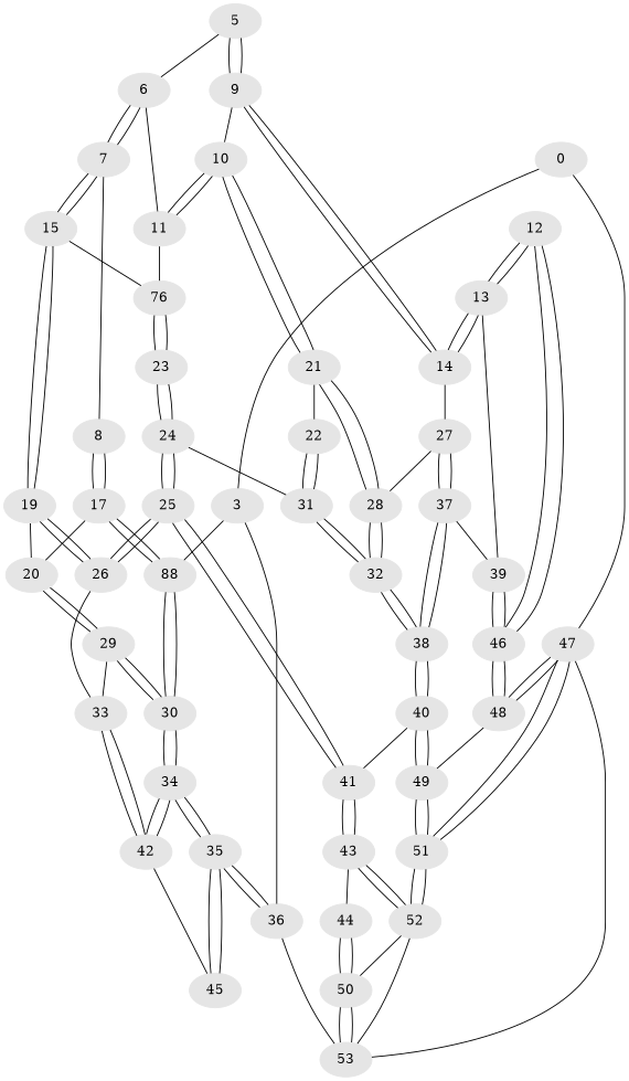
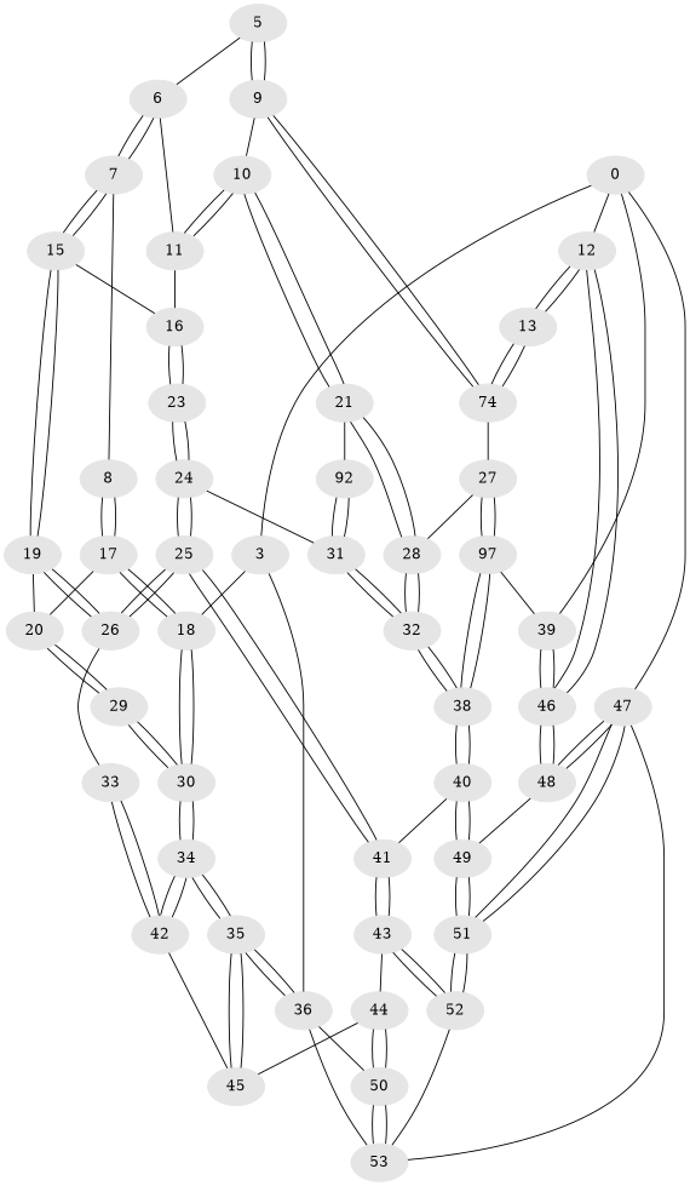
  graph {
    node [color=gray90 style=filled]
    n1 [label=0]
    3
    12
    47
    5
    6
    9
-   18 [label=88]
+   18
    36
    13
    46
    53
    48
    51
    30
    50
    8
    17
    7
    11
    10
-   14
+   14 [label=74]
    15
-   16 [label=76]
+   16
    19
    20
    21
    27
-   22
+   22 [label=92]
    28
    23
    39
-   37
+   37 [label=97]
    26
    24
    29
    34
    33
    31
    32
    25
    41
    43
    42
    38
    35
    40
    45
    49
    44
    52
    n1 -- 3
+   n1 -- 12
    n1 -- 47
    3 -- 18
    3 -- 36
    12 -- 13
    12 -- 13
    12 -- 46
    12 -- 46
    47 -- 53
    47 -- 48
    47 -- 48
    47 -- 51
    47 -- 51
    5 -- 6
    5 -- 9
    5 -- 9
    6 -- 7
    6 -- 7
    6 -- 11
    9 -- 10
    9 -- 14
    9 -- 14
    18 -- 30
    18 -- 30
    36 -- 53
-   52 -- 50
+   36 -- 50
    13 -- 14
    13 -- 14
-   13 -- 39
+   n1 -- 39
    46 -- 48
    46 -- 48
    48 -- 49
    51 -- 52
    51 -- 52
    30 -- 34
    30 -- 34
    50 -- 53
    50 -- 53
    8 -- 17
    8 -- 17
    17 -- 18
    17 -- 18
    17 -- 20
    7 -- 8
    7 -- 15
    7 -- 15
    11 -- 16
    10 -- 11
    10 -- 11
    10 -- 21
    10 -- 21
    14 -- 27
    15 -- 16
    15 -- 19
    15 -- 19
    16 -- 23
    16 -- 23
    19 -- 20
    19 -- 26
    19 -- 26
    20 -- 29
    20 -- 29
    21 -- 22
    21 -- 28
    21 -- 28
    27 -- 28
    27 -- 37
    27 -- 37
    22 -- 31
    22 -- 31
    28 -- 32
    28 -- 32
    23 -- 24
    23 -- 24
    39 -- 46
    39 -- 46
    37 -- 39
    37 -- 38
    37 -- 38
    26 -- 33
    24 -- 31
    24 -- 25
    24 -- 25
    29 -- 30
    29 -- 30
-   29 -- 33
    34 -- 42
    34 -- 42
    34 -- 35
    34 -- 35
    33 -- 42
    33 -- 42
    31 -- 32
    31 -- 32
    32 -- 38
    32 -- 38
    25 -- 26
    25 -- 26
    25 -- 41
    25 -- 41
    41 -- 43
    41 -- 43
    43 -- 44
    43 -- 52
    43 -- 52
    42 -- 45
    38 -- 40
    38 -- 40
    35 -- 36
    35 -- 36
    35 -- 45
    35 -- 45
    40 -- 41
    40 -- 49
    40 -- 49
    49 -- 51
    49 -- 51
    44 -- 50
    44 -- 50
+   44 -- 45
    52 -- 53
  }
